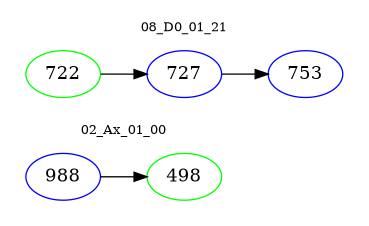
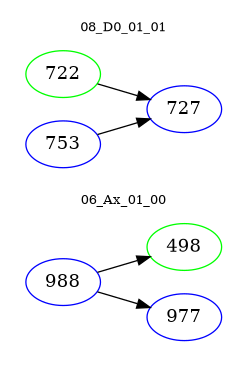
  digraph {
    rankdir=LR
    node [color=blue]
    edge [color=black]
    n1 [label=988]
+   n2 [label=977]
    n3 [color=green label=498]
    n4 [label=727]
    n5 [color=green label=722]
    n6 [label=753]
    subgraph cluster_1 {
      color=white
      fontsize=10
-     label="02_Ax_01_00"
+     label="06_Ax_01_00"
      n1
+     n2
      n3
    }
    subgraph cluster_2 {
      color=white
      fontsize=10
-     label="08_D0_01_21"
+     label="08_D0_01_01"
      n4
      n5
      n6
    }
+   n1 -> n2
    n1 -> n3
-   n4 -> n6
+   n6 -> n4
    n5 -> n4
  }
